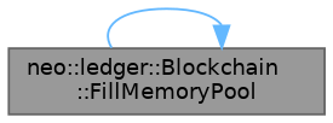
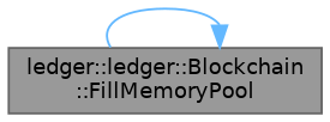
  digraph {
    rankdir=LR
-   n1 [color=gray40 fillcolor=grey60 fontcolor=black fontname=Helvetica fontsize=10 height=0.2 label="neo::ledger::Blockchain\l::FillMemoryPool" shape=box style=filled width=0.4]
+   n1 [color=gray40 fillcolor=grey60 fontcolor=black fontname=Helvetica fontsize=10 height=0.2 label="ledger::ledger::Blockchain\l::FillMemoryPool" shape=box style=filled width=0.4]
    n1 -> n1 [color=steelblue1 fontname=Helvetica fontsize=10 labelfontname=Helvetica labelfontsize=10 style=solid]
  }
